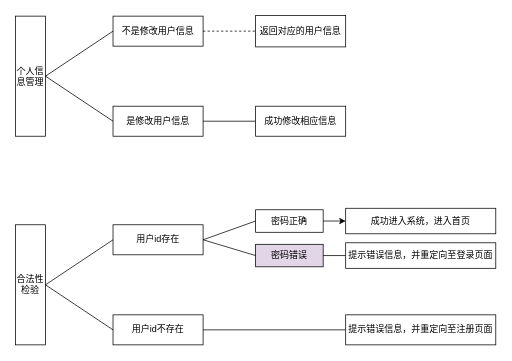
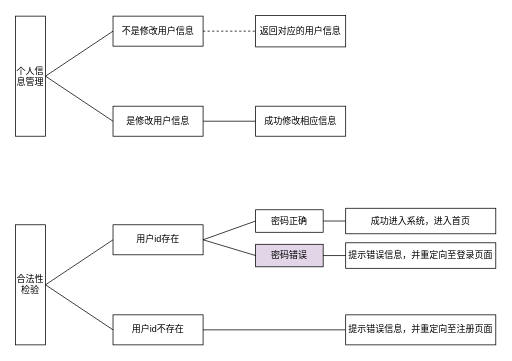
  <mxCell id="0" />
  <mxCell id="1" parent="0" />
  <mxCell id="2" value="合法性检验" style="rounded=1;whiteSpace=wrap;html=1;arcSize=0;" parent="1" vertex="1"><mxGeometry x="20" y="299" width="40" height="160" as="geometry" /></mxCell>
  <mxCell id="3" value="" style="endArrow=none;html=1;rounded=0;exitX=1;exitY=0.5;exitDx=0;exitDy=0;entryX=0;entryY=0.5;entryDx=0;entryDy=0;" parent="1" source="2" target="4" edge="1"><mxGeometry width="50" height="50" relative="1" as="geometry"><mxPoint x="330" y="219" as="sourcePoint" /><mxPoint x="140" y="299" as="targetPoint" /></mxGeometry></mxCell>
  <mxCell id="4" value="用户id存在" style="rounded=0;whiteSpace=wrap;html=1;" parent="1" vertex="1"><mxGeometry x="150" y="299" width="120" height="40" as="geometry" /></mxCell>
  <mxCell id="5" value="用户id不存在" style="rounded=0;whiteSpace=wrap;html=1;" parent="1" vertex="1"><mxGeometry x="150" y="419" width="120" height="40" as="geometry" /></mxCell>
  <mxCell id="6" value="" style="endArrow=none;html=1;rounded=0;exitX=1;exitY=0.5;exitDx=0;exitDy=0;entryX=0;entryY=0.5;entryDx=0;entryDy=0;" parent="1" source="2" target="5" edge="1"><mxGeometry width="50" height="50" relative="1" as="geometry"><mxPoint x="330" y="379" as="sourcePoint" /><mxPoint x="380" y="329" as="targetPoint" /></mxGeometry></mxCell>
  <mxCell id="7" value="" style="endArrow=none;html=1;rounded=0;exitX=1;exitY=0.5;exitDx=0;exitDy=0;" parent="1" source="5" target="8" edge="1"><mxGeometry width="50" height="50" relative="1" as="geometry"><mxPoint x="330" y="379" as="sourcePoint" /><mxPoint x="340" y="439" as="targetPoint" /></mxGeometry></mxCell>
  <mxCell id="8" value="提示错误信息，并重定向至注册页面" style="rounded=0;whiteSpace=wrap;html=1;" parent="1" vertex="1"><mxGeometry x="460" y="419" width="200" height="40" as="geometry" /></mxCell>
  <mxCell id="9" value="密码正确" style="rounded=0;whiteSpace=wrap;html=1;" parent="1" vertex="1"><mxGeometry x="340" y="279" width="90" height="30" as="geometry" /></mxCell>
  <mxCell id="10" value="密码错误" style="rounded=0;whiteSpace=wrap;html=1;fillColor=#e1d5e7;" parent="1" vertex="1"><mxGeometry x="340" y="325" width="90" height="30" as="geometry" /></mxCell>
  <mxCell id="11" value="" style="endArrow=none;html=1;rounded=0;entryX=0;entryY=0.5;entryDx=0;entryDy=0;exitX=1;exitY=0.5;exitDx=0;exitDy=0;" parent="1" source="4" target="9" edge="1"><mxGeometry width="50" height="50" relative="1" as="geometry"><mxPoint x="330" y="369" as="sourcePoint" /><mxPoint x="380" y="319" as="targetPoint" /></mxGeometry></mxCell>
  <mxCell id="12" value="" style="endArrow=none;html=1;rounded=0;exitX=1;exitY=0.5;exitDx=0;exitDy=0;entryX=0;entryY=0.5;entryDx=0;entryDy=0;" parent="1" source="4" target="10" edge="1"><mxGeometry width="50" height="50" relative="1" as="geometry"><mxPoint x="330" y="369" as="sourcePoint" /><mxPoint x="380" y="319" as="targetPoint" /></mxGeometry></mxCell>
  <mxCell id="13" value="提示错误信息，并重定向至登录页面" style="rounded=0;whiteSpace=wrap;html=1;" parent="1" vertex="1"><mxGeometry x="460" y="323" width="200" height="34" as="geometry" /></mxCell>
  <mxCell id="14" value="成功进入系统，进入首页" style="rounded=0;whiteSpace=wrap;html=1;" parent="1" vertex="1"><mxGeometry x="460" y="277" width="200" height="34" as="geometry" /></mxCell>
  <mxCell id="15" value="" style="endArrow=none;html=1;rounded=0;entryX=0;entryY=0.5;entryDx=0;entryDy=0;exitX=1;exitY=0.5;exitDx=0;exitDy=0;" parent="1" source="10" target="13" edge="1"><mxGeometry width="50" height="50" relative="1" as="geometry"><mxPoint x="330" y="369" as="sourcePoint" /><mxPoint x="380" y="319" as="targetPoint" /></mxGeometry></mxCell>
- <mxCell id="16" value="" style="endArrow=classic;html=1;rounded=0;entryX=0;entryY=0.5;entryDx=0;entryDy=0;exitX=1;exitY=0.5;exitDx=0;exitDy=0;" parent="1" source="9" target="14" edge="1"><mxGeometry width="50" height="50" relative="1" as="geometry"><mxPoint x="330" y="369" as="sourcePoint" /><mxPoint x="380" y="319" as="targetPoint" /></mxGeometry></mxCell>
+ <mxCell id="16" value="" style="endArrow=none;html=1;rounded=0;entryX=0;entryY=0.5;entryDx=0;entryDy=0;exitX=1;exitY=0.5;exitDx=0;exitDy=0;" parent="1" source="9" target="14" edge="1"><mxGeometry width="50" height="50" relative="1" as="geometry"><mxPoint x="330" y="369" as="sourcePoint" /><mxPoint x="380" y="319" as="targetPoint" /></mxGeometry></mxCell>
  <mxCell id="17" value="个人信息管理" style="rounded=1;whiteSpace=wrap;html=1;arcSize=0;" parent="1" vertex="1"><mxGeometry x="20" y="21" width="40" height="160" as="geometry" /></mxCell>
  <mxCell id="18" value="" style="endArrow=none;html=1;rounded=0;exitX=1;exitY=0.5;exitDx=0;exitDy=0;entryX=0;entryY=0.5;entryDx=0;entryDy=0;" parent="1" source="17" target="19" edge="1"><mxGeometry width="50" height="50" relative="1" as="geometry"><mxPoint x="330" y="-59" as="sourcePoint" /><mxPoint x="140" y="21" as="targetPoint" /></mxGeometry></mxCell>
  <mxCell id="19" value="不是修改用户信息" style="rounded=0;whiteSpace=wrap;html=1;" parent="1" vertex="1"><mxGeometry x="150" y="21" width="120" height="40" as="geometry" /></mxCell>
  <mxCell id="20" value="是修改用户信息" style="rounded=0;whiteSpace=wrap;html=1;" parent="1" vertex="1"><mxGeometry x="150" y="141" width="120" height="40" as="geometry" /></mxCell>
  <mxCell id="21" value="" style="endArrow=none;html=1;rounded=0;exitX=1;exitY=0.5;exitDx=0;exitDy=0;entryX=0;entryY=0.5;entryDx=0;entryDy=0;" parent="1" source="17" target="20" edge="1"><mxGeometry width="50" height="50" relative="1" as="geometry"><mxPoint x="330" y="101" as="sourcePoint" /><mxPoint x="380" y="51" as="targetPoint" /></mxGeometry></mxCell>
  <mxCell id="22" value="" style="endArrow=none;html=1;rounded=0;exitX=1;exitY=0.5;exitDx=0;exitDy=0;" parent="1" source="20" target="23" edge="1"><mxGeometry width="50" height="50" relative="1" as="geometry"><mxPoint x="330" y="101" as="sourcePoint" /><mxPoint x="340" y="161" as="targetPoint" /></mxGeometry></mxCell>
  <mxCell id="23" value="成功修改相应信息" style="rounded=0;whiteSpace=wrap;html=1;" parent="1" vertex="1"><mxGeometry x="340" y="141" width="120" height="40" as="geometry" /></mxCell>
  <mxCell id="24" value="返回对应的用户信息" style="rounded=0;whiteSpace=wrap;html=1;" parent="1" vertex="1"><mxGeometry x="340" y="20" width="120" height="42" as="geometry" /></mxCell>
  <mxCell id="25" value="" style="endArrow=none;html=1;rounded=0;entryX=0;entryY=0.5;entryDx=0;entryDy=0;exitX=1;exitY=0.5;exitDx=0;exitDy=0;dashed=1;" parent="1" source="19" target="24" edge="1"><mxGeometry width="50" height="50" relative="1" as="geometry"><mxPoint x="330" y="91" as="sourcePoint" /><mxPoint x="380" y="41" as="targetPoint" /></mxGeometry></mxCell>
